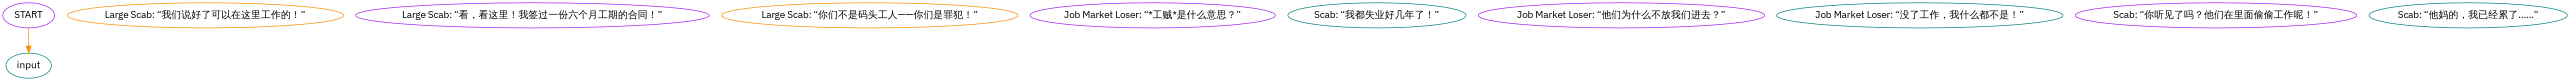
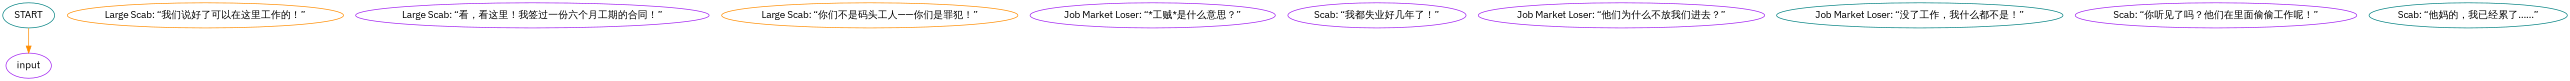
  digraph {
    fontname="IBM Plex Sans"
    node [color=purple fontname="IBM Plex Sans"]
-   n1 [label=START]
-   n2 [label=input color=teal]
+   n1 [label=START color=teal]
+   n2 [label=input]
    n3 [label="Large Scab: “我们说好了可以在这里工作的！”" color=darkorange]
    n4 [label="Large Scab: “看，看这里！我签过一份六个月工期的合同！”"]
    n5 [label="Large Scab: “你们不是码头工人——你们是罪犯！”" color=darkorange]
    n6 [label="Job Market Loser: “*工贼*是什么意思？”"]
-   n7 [label="Scab: “我都失业好几年了！”" color=teal]
+   n7 [label="Scab: “我都失业好几年了！”"]
    n8 [label="Job Market Loser: “他们为什么不放我们进去？”"]
    n9 [label="Job Market Loser: “没了工作，我什么都不是！”" color=teal]
    n10 [label="Scab: “你听见了吗？他们在里面偷偷工作呢！”"]
    n11 [label="Scab: “他妈的，我已经累了……”" color=teal]
    n1 -> n2 [color=darkorange style=solid arrowhead=normal fontname="IBM Plex Sans"]
  }
